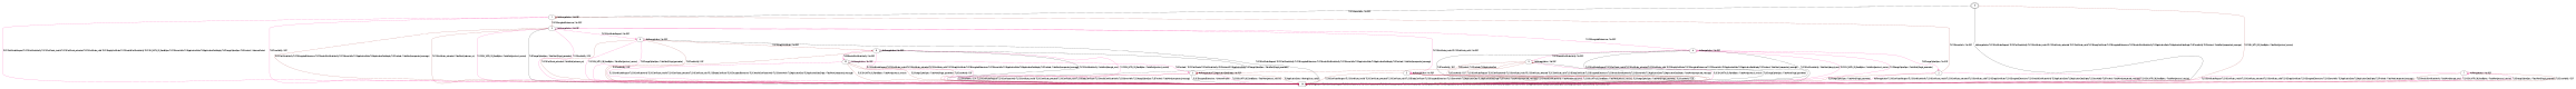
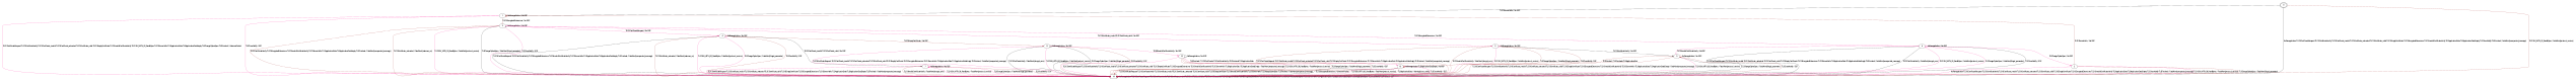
  digraph {
    fontname=Roboto
    node [fontname=Roboto shape=ellipse]
    edge [arrowhead=odot color=deeppink fontname=Roboto]
    n1 [label=0 shape=doubleoctagon]
    n2 [label=1]
    n3 [label=14 shape=rectangle]
    n4 [label=3]
    n5 [label=2]
    n6 [label=4]
    n7 [label=5]
    n8 [label=6]
    n9 [label=7]
    n10 [label=8]
    n11 [label=9]
    n12 [label=10]
    n13 [label=13]
    n1 -> n2 [color=black label="TLS13ServerHello / No RSP"]
    n1 -> n3 [color=black label="NoRenegotiation-TLS13CertificateRequest-TLS13CertificateVerify-TLS13Certificate_invalid-TLS13Certificate_untrusted-TLS13Certificate_valid-TLS13EmptyCertificate-TLS13EncryptedExtensions-TLS13InvalidCertificateVerify-TLSApplicationData-TLSApplicationDataEmpty-TLSCloseNotify-TLSFinished / FatalAlert(unexpected_message)"]
    n1 -> n3 [color=brown label="TLS13SH_WITH_00_RandBytes / FatalAlert(protocol_version)"]
    n2 -> n2 [color=brown label="NoRenegotiation / No RSP"]
    n2 -> n3 [arrowhead=normal label="TLS13CertificateRequest-TLS13CertificateVerify-TLS13Certificate_invalid-TLS13Certificate_untrusted-TLS13Certificate_valid-TLS13EmptyCertificate-TLS13InvalidCertificateVerify-TLS13SH_WITH_00_RandBytes-TLS13ServerHello-TLSApplicationData-TLSApplicationDataEmpty-TLSChangeCipherSpec-TLSFinished / UnknownPacket"]
    n2 -> n3 [label="TLSCloseNotify / EOF"]
    n2 -> n4 [color=brown label="TLS13EncryptedExtensions / No RSP"]
    n3 -> n3 [color=brown label="NoRenegotiation-TLS13CertificateRequest-TLS13CertificateVerify-TLS13Certificate_invalid-TLS13Certificate_untrusted-TLS13Certificate_valid-TLS13EmptyCertificate-TLS13EncryptedExtensions-TLS13InvalidCertificateVerify-TLS13SH_WITH_00_RandBytes-TLS13ServerHello-TLSApplicationData-TLSApplicationDataEmpty-TLSChangeCipherSpec-TLSCloseNotify-TLSFinished / EOF"]
    n4 -> n3 [arrowhead=normal color=brown label="TLS13CertificateVerify-TLS13EncryptedExtensions-TLS13InvalidCertificateVerify-TLS13ServerHello-TLSApplicationData-TLSApplicationDataEmpty-TLSFinished / FatalAlert(unexpected_message)"]
    n4 -> n3 [arrowhead=normal color=brown label="TLS13Certificate_untrusted / FatalAlert(unknown_ca)"]
    n4 -> n3 [arrowhead=normal label="TLS13SH_WITH_00_RandBytes / FatalAlert(protocol_version)"]
    n4 -> n3 [color=black label="TLSChangeCipherSpec / FatalAlert(illegal_parameter)"]
    n4 -> n3 [arrowhead=normal label="TLSCloseNotify / EOF"]
    n4 -> n4 [color=black label="NoRenegotiation / No RSP"]
    n4 -> n6 [arrowhead=normal label="TLS13CertificateRequest / No RSP"]
    n4 -> n7 [arrowhead=normal label="TLS13Certificate_invalid-TLS13Certificate_valid / No RSP"]
    n4 -> n8 [label="TLS13EncryptedExtensions / No RSP"]
    n5 -> n2 [arrowhead=normal color=brown label="TLS13ServerHello / No RSP"]
    n5 -> n3 [label="NoRenegotiation-TLS13CertificateRequest-TLS13CertificateVerify-TLS13Certificate_invalid-TLS13Certificate_untrusted-TLS13Certificate_valid-TLS13EmptyCertificate-TLS13EncryptedExtensions-TLS13InvalidCertificateVerify-TLSApplicationData-TLSApplicationDataEmpty-TLSCloseNotify-TLSFinished / FatalAlert(unexpected_message)"]
    n5 -> n3 [arrowhead=normal label="TLS13SH_WITH_00_RandBytes / FatalAlert(protocol_version)"]
    n5 -> n3 [arrowhead=normal color=brown label="TLSChangeCipherSpec / FatalAlert(illegal_parameter)"]
    n6 -> n3 [color=black label="TLS13CertificateRequest-TLS13CertificateVerify-TLS13EncryptedExtensions-TLS13InvalidCertificateVerify-TLS13ServerHello-TLSApplicationData-TLSApplicationDataEmpty-TLSFinished / FatalAlert(unexpected_message)"]
    n6 -> n3 [arrowhead=normal color=brown label="TLS13Certificate_untrusted / FatalAlert(unknown_ca)"]
    n6 -> n3 [label="TLS13SH_WITH_00_RandBytes / FatalAlert(protocol_version)"]
    n6 -> n3 [label="TLSChangeCipherSpec / FatalAlert(illegal_parameter)"]
    n6 -> n3 [color=brown label="TLSCloseNotify / EOF"]
    n6 -> n6 [label="NoRenegotiation / No RSP"]
+   n6 -> n9 [arrowhead=normal color=black label="TLS13Certificate_invalid-TLS13Certificate_valid / No RSP"]
    n6 -> n10 [arrowhead=normal color=brown label="TLS13EmptyCertificate / No RSP"]
    n7 -> n3 [color=brown label="TLS13CertificateRequest-TLS13Certificate_invalid-TLS13Certificate_untrusted-TLS13Certificate_valid-TLS13EmptyCertificate-TLS13EncryptedExtensions-TLS13ServerHello-TLSApplicationData-TLSApplicationDataEmpty-TLSFinished / FatalAlert(unexpected_message)"]
    n7 -> n3 [color=brown label="TLS13InvalidCertificateVerify / FatalAlert(decrypt_error)"]
    n7 -> n3 [label="TLS13SH_WITH_00_RandBytes / FatalAlert(protocol_version)"]
    n7 -> n3 [arrowhead=normal color=brown label="TLSChangeCipherSpec / FatalAlert(illegal_parameter)"]
    n7 -> n3 [arrowhead=normal color=brown label="TLSCloseNotify / EOF"]
    n7 -> n7 [label="NoRenegotiation / No RSP"]
+   n7 -> n11 [arrowhead=normal color=black label="TLS13CertificateVerify / No RSP"]
    n8 -> n3 [color=black label="TLS13CertificateRequest-TLS13Certificate_invalid-TLS13Certificate_untrusted-TLS13Certificate_valid-TLS13EmptyCertificate-TLS13EncryptedExtensions-TLS13ServerHello-TLSApplicationData-TLSApplicationDataEmpty-TLSFinished / FatalAlert(unexpected_message)"]
    n8 -> n3 [color=black label="TLS13CertificateVerify / FatalAlert(decrypt_error)"]
    n8 -> n3 [label="TLS13SH_WITH_00_RandBytes / FatalAlert(protocol_version)"]
    n8 -> n3 [arrowhead=normal label="TLSChangeCipherSpec / FatalAlert(illegal_parameter)"]
    n8 -> n3 [arrowhead=normal color=black label="TLSCloseNotify / EOF"]
    n8 -> n5 [arrowhead=normal label="TLSChangeCipherSpec / No RSP"]
    n8 -> n8 [label="NoRenegotiation / No RSP"]
    n8 -> n11 [label="TLS13InvalidCertificateVerify / No RSP"]
    n9 -> n3 [label="TLS13CertificateRequest-TLS13Certificate_invalid-TLS13Certificate_untrusted-TLS13Certificate_valid-TLS13EmptyCertificate-TLS13EncryptedExtensions-TLS13ServerHello-TLSApplicationData-TLSApplicationDataEmpty-TLSFinished / FatalAlert(unexpected_message)"]
    n9 -> n3 [color=brown label="TLS13InvalidCertificateVerify / FatalAlert(decrypt_error)"]
    n9 -> n3 [label="TLS13SH_WITH_00_RandBytes / FatalAlert(protocol_version)"]
    n9 -> n3 [arrowhead=normal label="TLSChangeCipherSpec / FatalAlert(illegal_parameter)"]
    n9 -> n3 [color=brown label="TLSCloseNotify / EOF"]
    n9 -> n9 [arrowhead=normal label="NoRenegotiation / No RSP"]
    n10 -> n3 [label="TLS13CertificateRequest-TLS13Certificate_invalid-TLS13Certificate_untrusted-TLS13Certificate_valid-TLS13EmptyCertificate-TLS13EncryptedExtensions-TLS13ServerHello-TLSApplicationData-TLSApplicationDataEmpty-TLSFinished / FatalAlert(unexpected_message)"]
    n10 -> n3 [color=black label="TLS13CertificateVerify / FatalAlert(decrypt_error)"]
    n10 -> n3 [label="TLS13SH_WITH_00_RandBytes / FatalAlert(protocol_version)"]
    n10 -> n3 [color=black label="TLSChangeCipherSpec / FatalAlert(illegal_parameter)"]
    n10 -> n3 [arrowhead=normal color=brown label="TLSCloseNotify / EOF"]
    n10 -> n10 [color=black label="NoRenegotiation / No RSP"]
    n10 -> n12 [arrowhead=normal label="TLS83InvalidCertificateVerify / No RSP"]
    n11 -> n3 [color=brown label="TLS13CertificateRequest-TLS13CertificateVerify-TLS13Certificate_invalid-TLS13Certificate_untrusted-TLS13Certificate_valid-TLS13EmptyCertificate-TLS13EncryptedExtensions-TLS13InvalidCertificateVerify-TLS13ServerHello-TLSApplicationData-TLSApplicationDataEmpty / FatalAlert(unexpected_message)"]
    n11 -> n3 [arrowhead=normal label="TLS13SH_WITH_00_RandBytes / FatalAlert(protocol_version)"]
    n11 -> n3 [color=black label="TLSChangeCipherSpec / FatalAlert(illegal_parameter)"]
    n11 -> n3 [arrowhead=normal color=brown label="TLSCloseNotify / EOF"]
    n11 -> n11 [arrowhead=normal color=brown label="NoRenegotiation / No RSP"]
    n11 -> n13 [arrowhead=normal color=brown label="TLSFinished / TLSFinished+TLSApplicationData"]
    n12 -> n3 [label="TLS13CertificateRequest-TLS13CertificateVerify-TLS13Certificate_invalid-TLS13Certificate_untrusted-TLS13Certificate_valid-TLS13EmptyCertificate-TLS13EncryptedExtensions-TLS13InvalidCertificateVerify-TLS13ServerHello-TLSApplicationData-TLSApplicationDataEmpty / FatalAlert(unexpected_message)"]
    n12 -> n3 [color=brown label="TLS13SH_WITH_00_RandBytes / FatalAlert(protocol_version)"]
    n12 -> n3 [color=brown label="TLSChangeCipherSpec / FatalAlert(illegal_parameter)"]
    n12 -> n3 [arrowhead=normal color=brown label="TLSCloseNotify / EOF"]
    n12 -> n12 [color=black label="NoRenegotiation / No RSP"]
    n12 -> n13 [arrowhead=normal label="TLSFinished / TLS13Certificate+TLSCertificateVerify+TLSFinished+TLSApplicationData"]
    n13 -> n3 [color=brown label="TLS13CertificateRequest-TLS13CertificateVerify-TLS13Certificate_invalid-TLS13Certificate_untrusted-TLS13Certificate_valid-TLS13EmptyCertificate-TLS13InvalidCertificateVerify-TLS13ServerHello-TLSChangeCipherSpec-TLSFinished / FatalAlert(unexpected_message)"]
    n13 -> n3 [color=black label="TLS13EncryptedExtensions / UnknownPacket"]
    n13 -> n3 [arrowhead=normal label="TLS13SH_WITH_00_RandBytes / FatalAlert(protocol_version)"]
    n13 -> n3 [arrowhead=normal color=brown label="TLSApplicationData / Warning(close_notify)"]
    n13 -> n3 [label="TLSCloseNotify / EOF"]
    n13 -> n13 [arrowhead=normal color=brown label="NoRenegotiation-TLSApplicationDataEmpty / No RSP"]
  }
